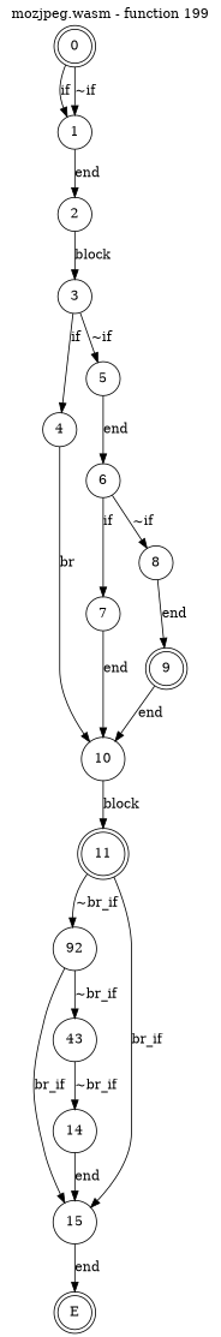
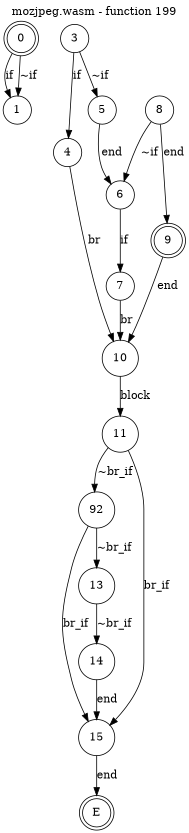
  digraph {
    label="mozjpeg.wasm - function 199"
    labelfontcolor=black
    labelfontname=Helvetica
    labelfontsize=16
    labelloc=t
    node [shape=circle]
    0 [shape=doublecircle]
    1
-   2
    E [shape=doublecircle]
    3
    4
    5
    10
    6
-   11 [shape=doublecircle]
+   11
    7
    8
    n13 [label=92]
    15
    9 [shape=doublecircle]
-   13 [label=43]
+   13
    14
    0 -> 1 [label=if]
    0 -> 1 [label="~if"]
-   1 -> 2 [label=end]
-   2 -> 3 [label=block]
    3 -> 4 [label=if]
    3 -> 5 [label="~if"]
    4 -> 10 [label=br]
    5 -> 6 [label=end]
    10 -> 11 [label=block]
    6 -> 7 [label=if]
-   6 -> 8 [label="~if"]
+   8 -> 6 [label="~if"]
    11 -> n13 [label="~br_if"]
    11 -> 15 [label=br_if]
-   7 -> 10 [label=end]
+   7 -> 10 [label=br]
    8 -> 9 [label=end]
    n13 -> 15 [label=br_if]
    n13 -> 13 [label="~br_if"]
    15 -> E [label=end]
    9 -> 10 [label=end]
    13 -> 14 [label="~br_if"]
    14 -> 15 [label=end]
  }
